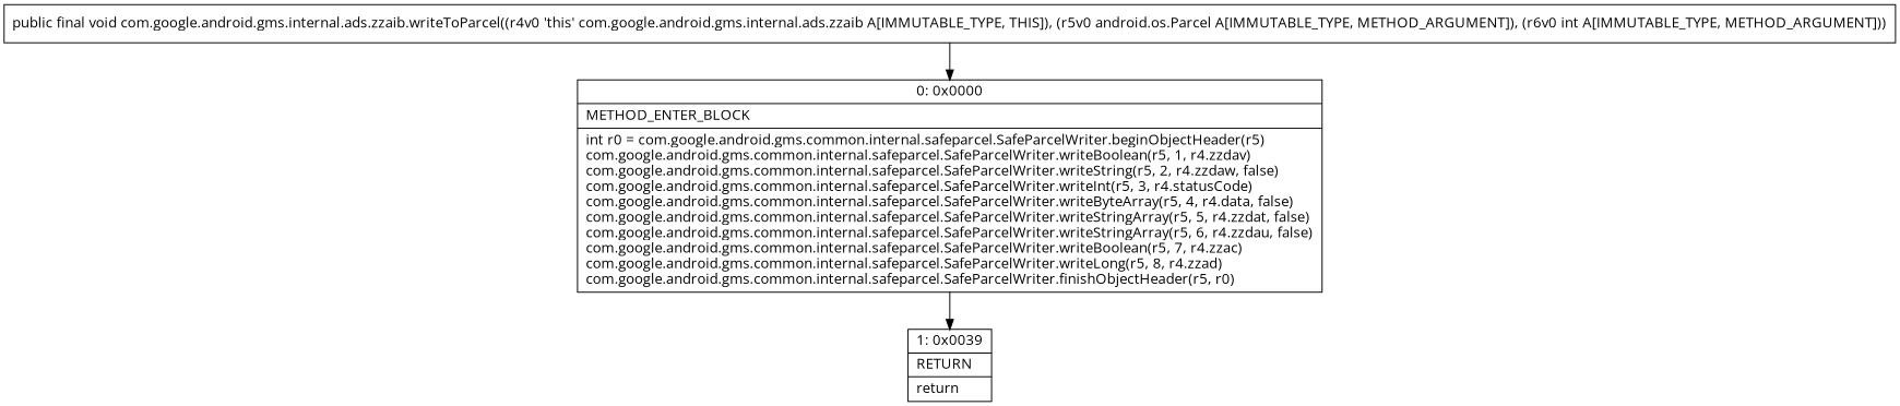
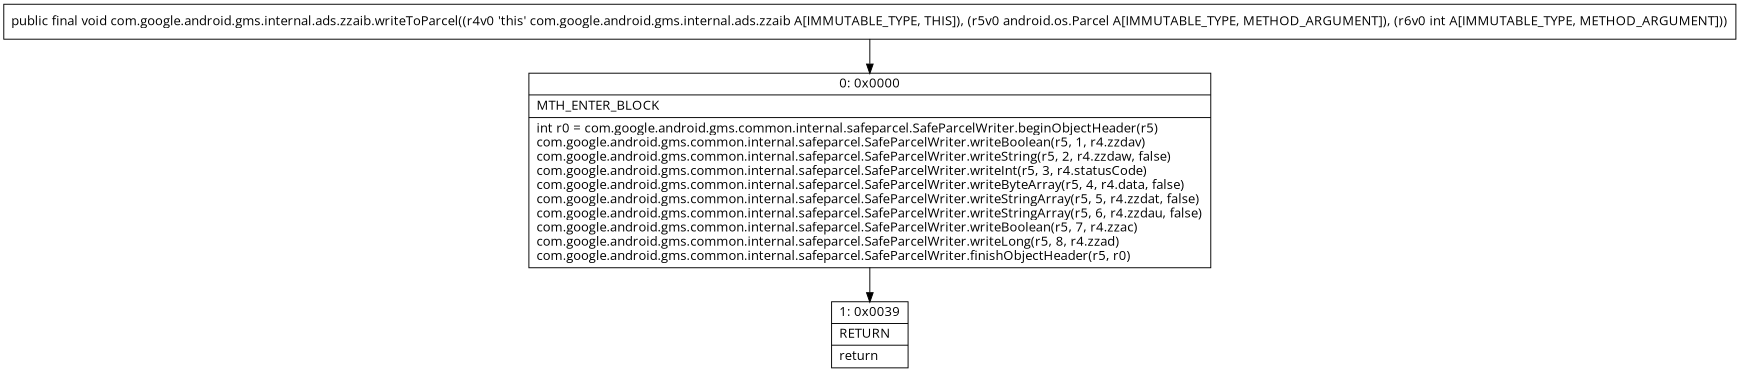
  digraph {
    fontname="Open Sans"
    node [shape=record fontname="Open Sans"]
    edge [fontname="Open Sans"]
-   n1 [label="{0\:\ 0x0000|METHOD_ENTER_BLOCK\l|int r0 = com.google.android.gms.common.internal.safeparcel.SafeParcelWriter.beginObjectHeader(r5)\lcom.google.android.gms.common.internal.safeparcel.SafeParcelWriter.writeBoolean(r5, 1, r4.zzdav)\lcom.google.android.gms.common.internal.safeparcel.SafeParcelWriter.writeString(r5, 2, r4.zzdaw, false)\lcom.google.android.gms.common.internal.safeparcel.SafeParcelWriter.writeInt(r5, 3, r4.statusCode)\lcom.google.android.gms.common.internal.safeparcel.SafeParcelWriter.writeByteArray(r5, 4, r4.data, false)\lcom.google.android.gms.common.internal.safeparcel.SafeParcelWriter.writeStringArray(r5, 5, r4.zzdat, false)\lcom.google.android.gms.common.internal.safeparcel.SafeParcelWriter.writeStringArray(r5, 6, r4.zzdau, false)\lcom.google.android.gms.common.internal.safeparcel.SafeParcelWriter.writeBoolean(r5, 7, r4.zzac)\lcom.google.android.gms.common.internal.safeparcel.SafeParcelWriter.writeLong(r5, 8, r4.zzad)\lcom.google.android.gms.common.internal.safeparcel.SafeParcelWriter.finishObjectHeader(r5, r0)\l}"]
+   n1 [label="{0\:\ 0x0000|MTH_ENTER_BLOCK\l|int r0 = com.google.android.gms.common.internal.safeparcel.SafeParcelWriter.beginObjectHeader(r5)\lcom.google.android.gms.common.internal.safeparcel.SafeParcelWriter.writeBoolean(r5, 1, r4.zzdav)\lcom.google.android.gms.common.internal.safeparcel.SafeParcelWriter.writeString(r5, 2, r4.zzdaw, false)\lcom.google.android.gms.common.internal.safeparcel.SafeParcelWriter.writeInt(r5, 3, r4.statusCode)\lcom.google.android.gms.common.internal.safeparcel.SafeParcelWriter.writeByteArray(r5, 4, r4.data, false)\lcom.google.android.gms.common.internal.safeparcel.SafeParcelWriter.writeStringArray(r5, 5, r4.zzdat, false)\lcom.google.android.gms.common.internal.safeparcel.SafeParcelWriter.writeStringArray(r5, 6, r4.zzdau, false)\lcom.google.android.gms.common.internal.safeparcel.SafeParcelWriter.writeBoolean(r5, 7, r4.zzac)\lcom.google.android.gms.common.internal.safeparcel.SafeParcelWriter.writeLong(r5, 8, r4.zzad)\lcom.google.android.gms.common.internal.safeparcel.SafeParcelWriter.finishObjectHeader(r5, r0)\l}"]
    n2 [label="{1\:\ 0x0039|RETURN\l|return\l}"]
    n3 [label="{public final void com.google.android.gms.internal.ads.zzaib.writeToParcel((r4v0 'this' com.google.android.gms.internal.ads.zzaib A[IMMUTABLE_TYPE, THIS]), (r5v0 android.os.Parcel A[IMMUTABLE_TYPE, METHOD_ARGUMENT]), (r6v0 int A[IMMUTABLE_TYPE, METHOD_ARGUMENT])) }"]
    n1 -> n2
    n3 -> n1
  }
